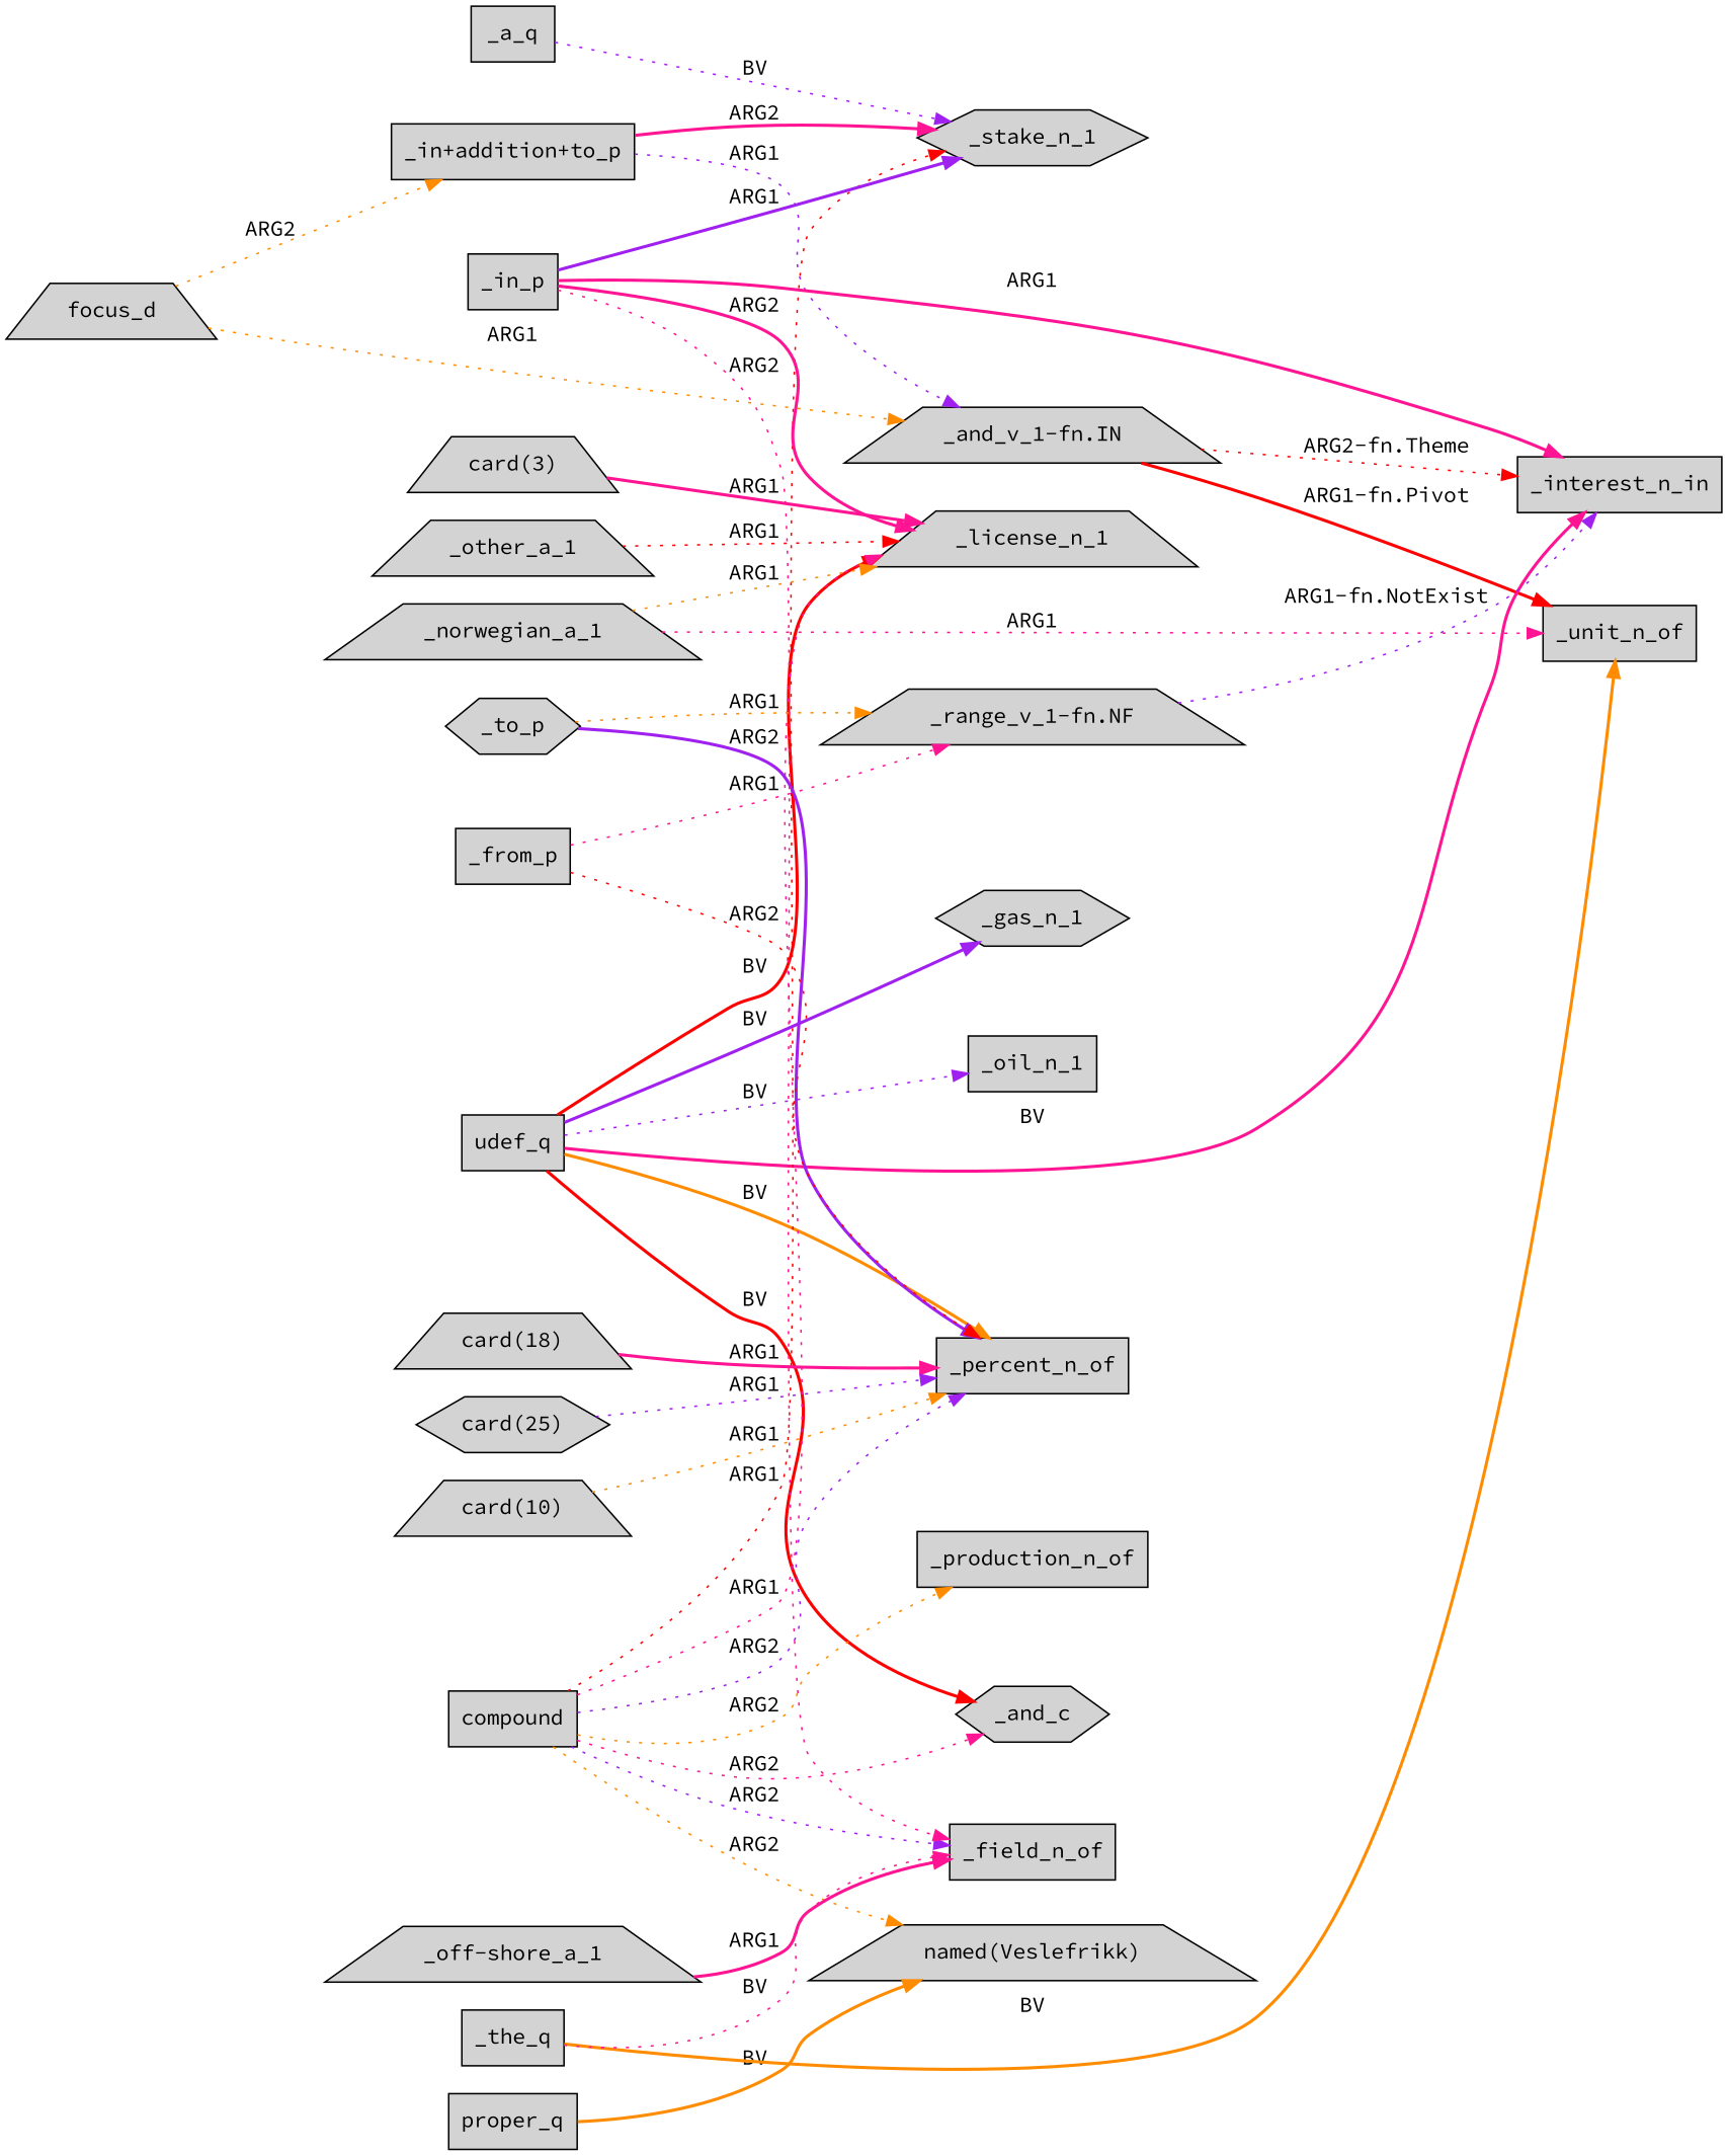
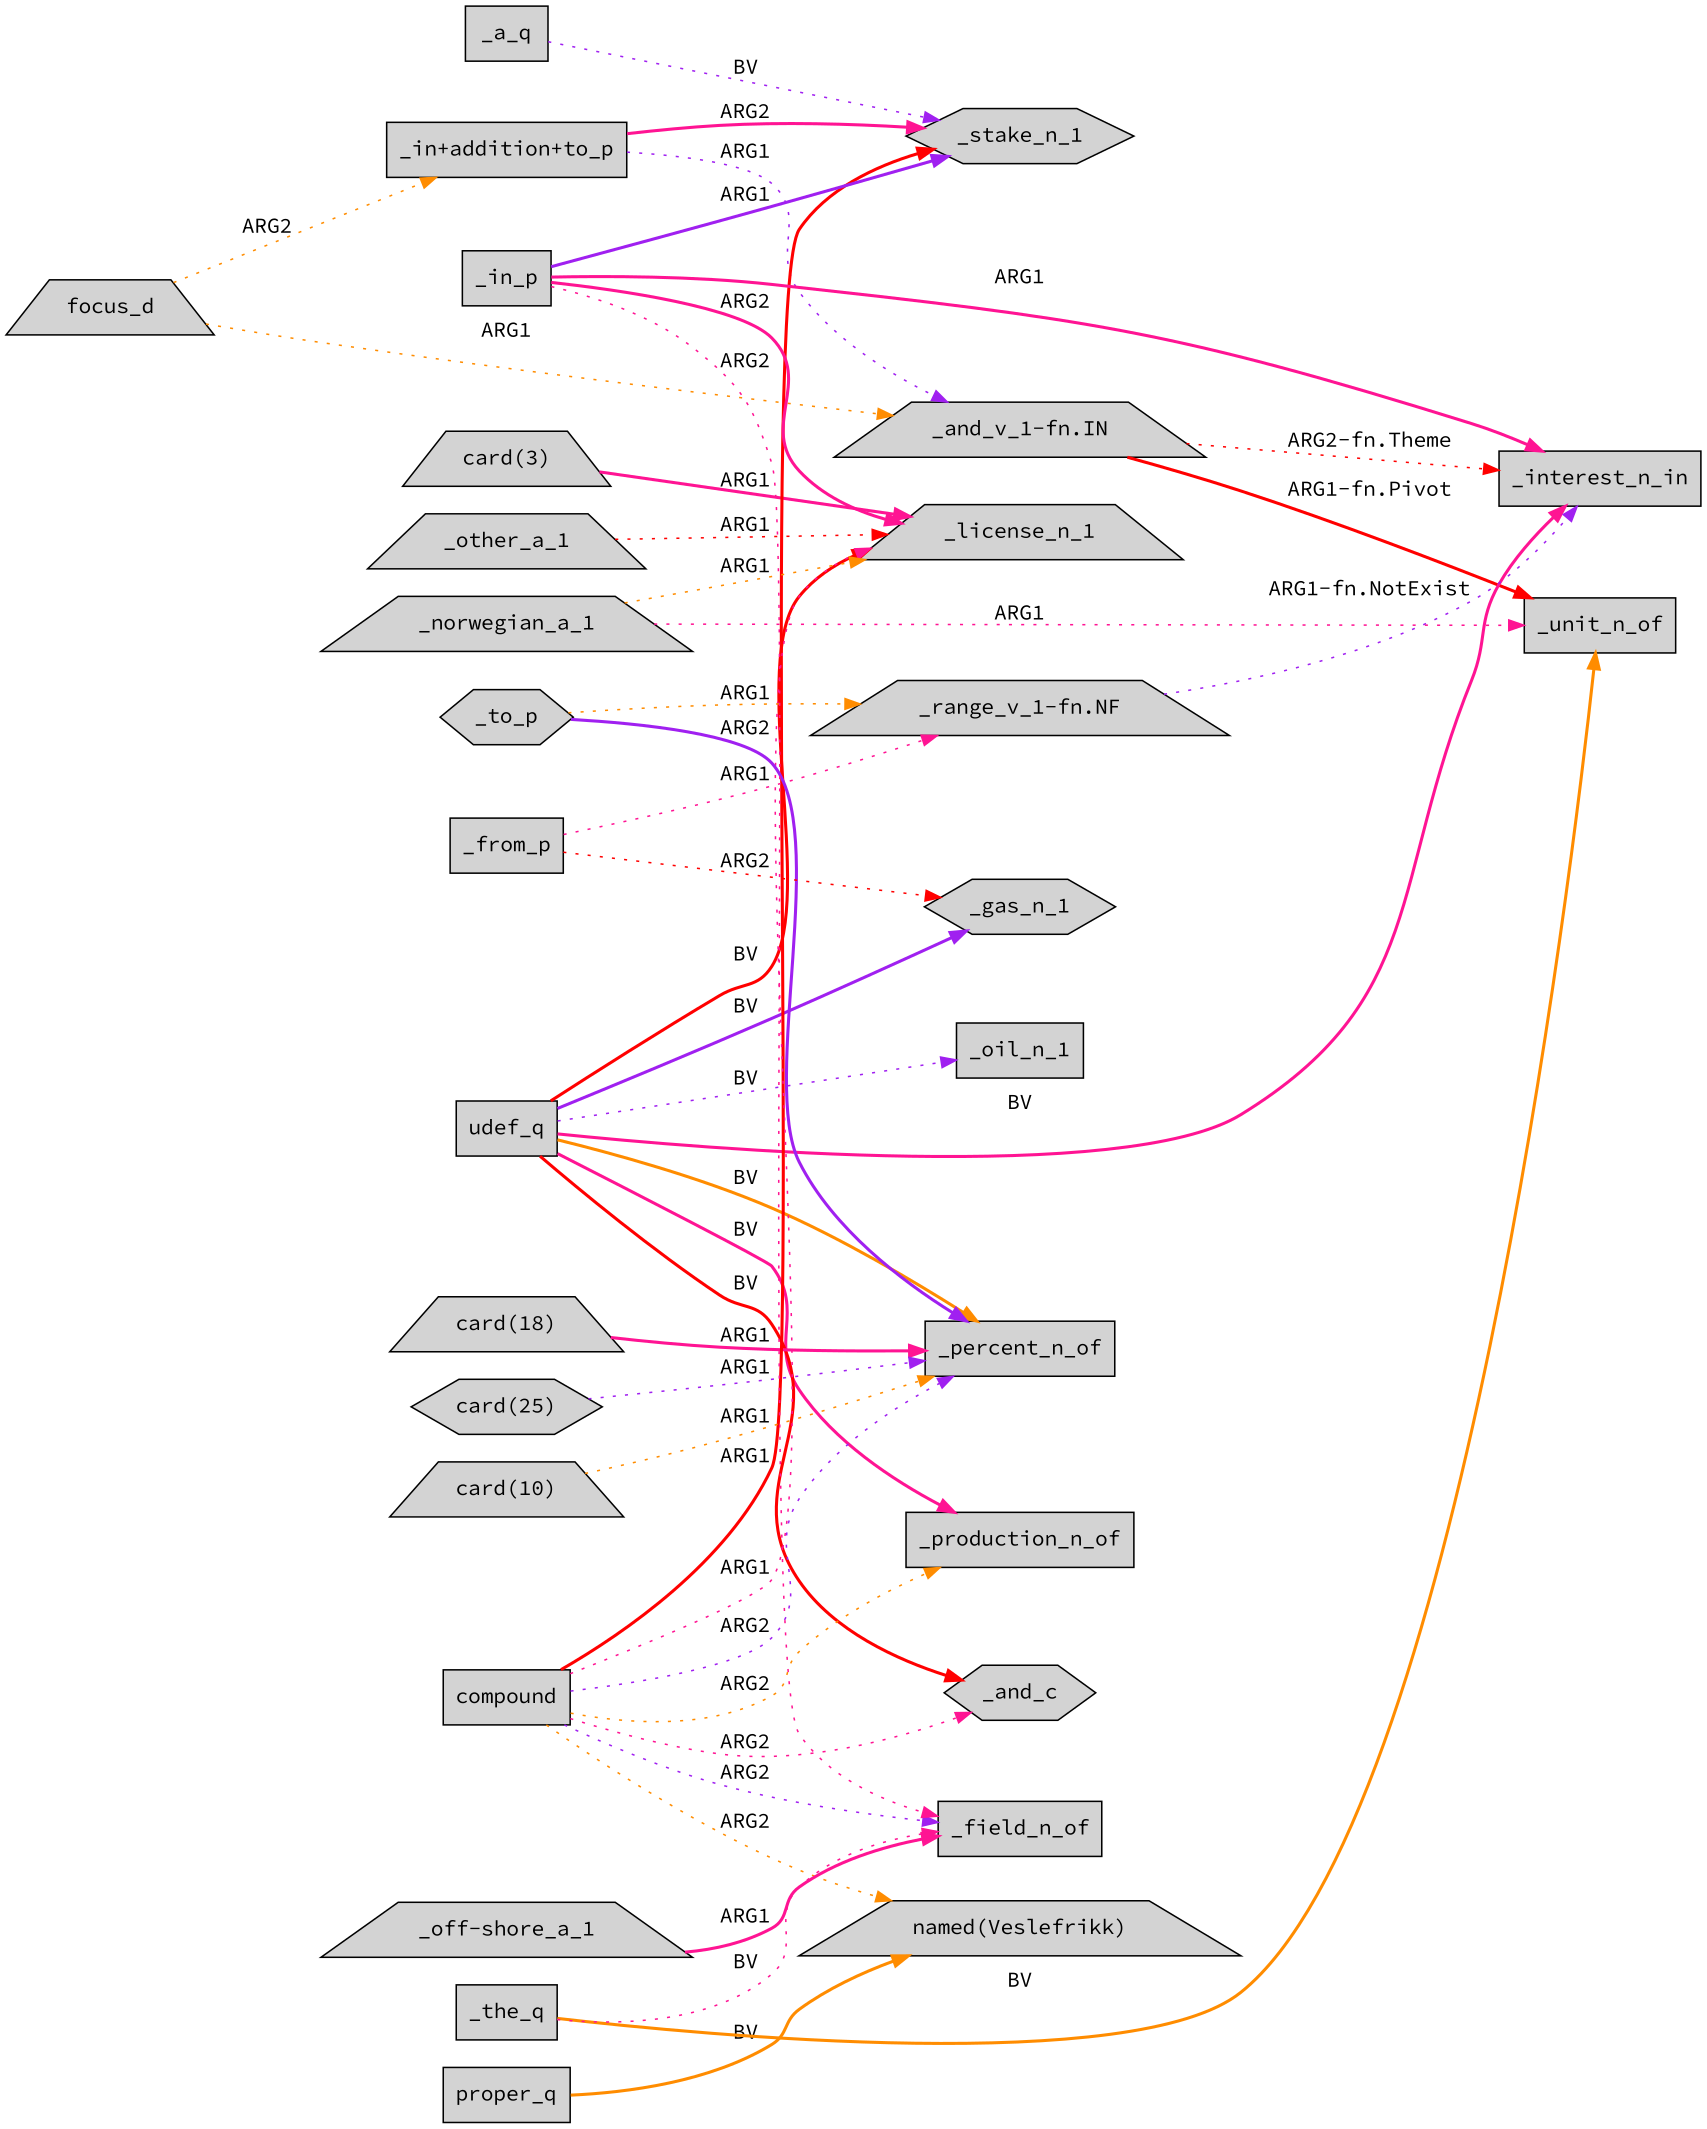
  digraph {
    fontname="Source Code Pro"
    rankdir=LR
    node [fontname="Source Code Pro" shape=box style=filled]
    edge [color=deeppink fontname="Source Code Pro" style=dotted]
    focus_d [shape=trapezium]
    n2 [label="_and_v_1-fn.IN" shape=trapezium]
    "_in+addition+to_p"
    _interest_n_in
    _unit_n_of
    _stake_n_1 [shape=hexagon]
    udef_q
    _production_n_of
    _license_n_1 [shape=trapezium]
    _percent_n_of
    _and_c [shape=hexagon]
    _gas_n_1 [shape=hexagon]
    _oil_n_1
    _a_q
    "card(3)" [shape=trapezium]
    "_range_v_1-fn.NF" [shape=trapezium]
    "card(18)" [shape=trapezium]
    "card(25)" [shape=hexagon]
    compound
    _field_n_of
    "named(Veslefrikk)" [shape=trapezium]
    _to_p [shape=hexagon]
    _norwegian_a_1 [shape=trapezium]
    "_off-shore_a_1" [shape=trapezium]
    _in_p
    "card(10)" [shape=trapezium]
    proper_q
    _the_q
    _other_a_1 [shape=trapezium]
    _from_p
    focus_d -> n2 [color=darkorange label=ARG1]
    focus_d -> "_in+addition+to_p" [color=darkorange label=ARG2]
    n2 -> _interest_n_in [color=red label="ARG2-fn.Theme"]
    n2 -> _unit_n_of [color=red label="ARG1-fn.Pivot" style=bold]
    "_in+addition+to_p" -> n2 [color=purple label=ARG1]
    "_in+addition+to_p" -> _stake_n_1 [label=ARG2 style=bold]
    udef_q -> _interest_n_in [label=BV style=bold]
+   udef_q -> _production_n_of [label=BV style=bold]
    udef_q -> _license_n_1 [color=red label=BV style=bold]
    udef_q -> _percent_n_of [color=darkorange label=BV style=bold]
    udef_q -> _and_c [color=red label=BV style=bold]
    udef_q -> _gas_n_1 [color=purple label=BV style=bold]
    udef_q -> _oil_n_1 [color=purple label=BV]
    _a_q -> _stake_n_1 [color=purple label=BV]
    "card(3)" -> _license_n_1 [label=ARG1 style=bold]
    "_range_v_1-fn.NF" -> _interest_n_in [color=purple label="ARG1-fn.NotExist"]
    "card(18)" -> _percent_n_of [label=ARG1 style=bold]
    "card(25)" -> _percent_n_of [color=purple label=ARG1]
-   compound -> _stake_n_1 [color=red label=ARG1]
+   compound -> _stake_n_1 [color=red label=ARG1 style=bold]
    compound -> _production_n_of [color=darkorange label=ARG2]
    compound -> _license_n_1 [label=ARG1]
    compound -> _percent_n_of [color=purple label=ARG2]
    compound -> _and_c [label=ARG2]
    compound -> _field_n_of [color=purple label=ARG2]
    compound -> "named(Veslefrikk)" [color=darkorange label=ARG2]
    _to_p -> _percent_n_of [color=purple label=ARG2 style=bold]
    _to_p -> "_range_v_1-fn.NF" [color=darkorange label=ARG1]
    _norwegian_a_1 -> _unit_n_of [label=ARG1]
    _norwegian_a_1 -> _license_n_1 [color=darkorange label=ARG1]
    "_off-shore_a_1" -> _field_n_of [label=ARG1 style=bold]
    _in_p -> _interest_n_in [label=ARG1 style=bold]
    _in_p -> _stake_n_1 [color=purple label=ARG1 style=bold]
    _in_p -> _license_n_1 [label=ARG2 style=bold]
    _in_p -> _field_n_of [label=ARG2]
    "card(10)" -> _percent_n_of [color=darkorange label=ARG1]
    proper_q -> "named(Veslefrikk)" [color=darkorange label=BV style=bold]
    _the_q -> _unit_n_of [color=darkorange label=BV style=bold]
    _the_q -> _field_n_of [label=BV]
    _other_a_1 -> _license_n_1 [color=red label=ARG1]
-   _from_p -> _percent_n_of [color=red label=ARG2]
+   _from_p -> _gas_n_1 [color=red label=ARG2]
    _from_p -> "_range_v_1-fn.NF" [label=ARG1]
  }
